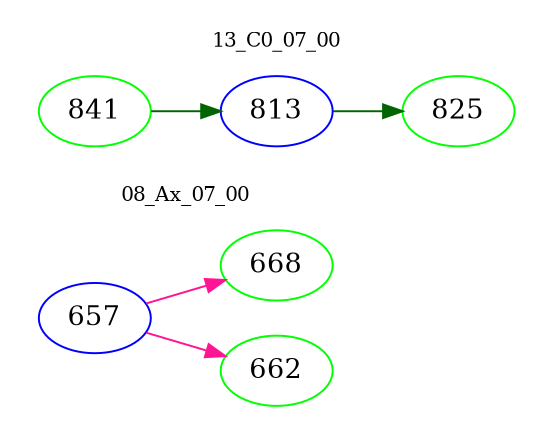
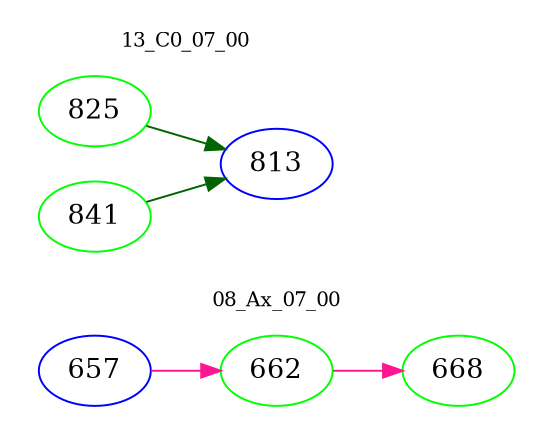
  digraph {
    rankdir=LR
    node [color=green]
    edge [color=deeppink]
    n1 [label=662]
    n2 [color=blue label=657]
    n3 [label=668]
    n4 [label=825]
    n5 [color=blue label=813]
    n6 [label=841]
    subgraph cluster_1 {
      color=white
      fontsize=10
      label="08_Ax_07_00"
      n1
      n2
      n3
    }
    subgraph cluster_2 {
      color=white
      fontsize=10
      label="13_C0_07_00"
      n4
      n5
      n6
    }
    n2 -> n1
-   n2 -> n3
-   n5 -> n4 [color=darkgreen]
+   n1 -> n3
+   n4 -> n5 [color=darkgreen]
    n6 -> n5 [color=darkgreen]
  }
